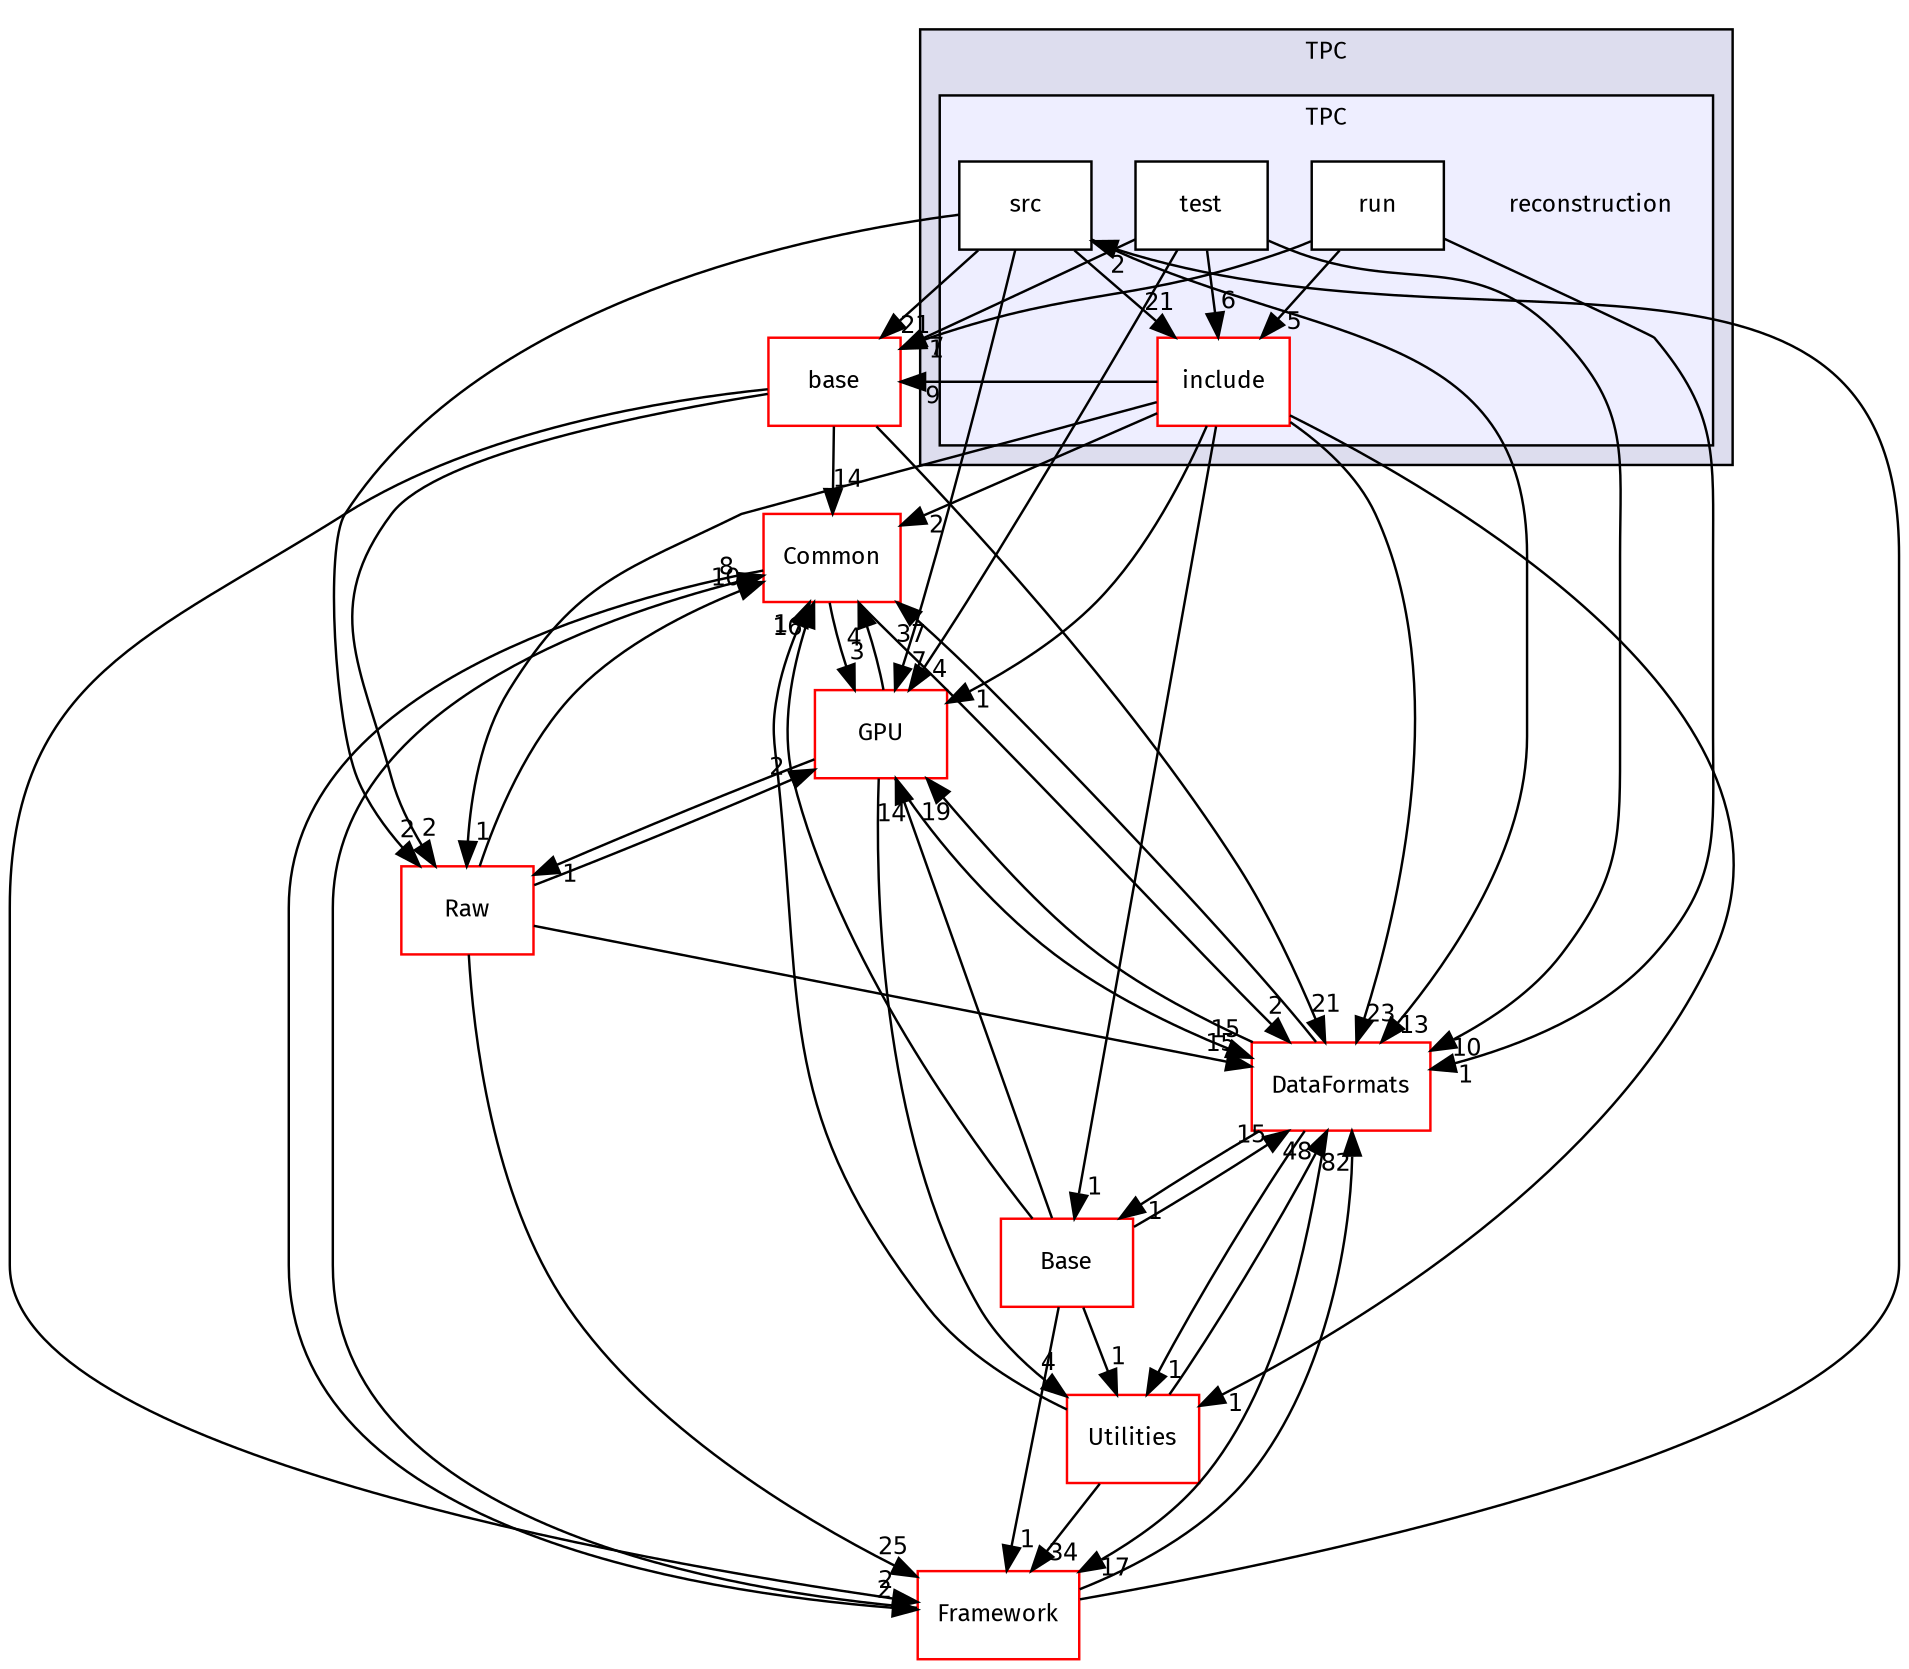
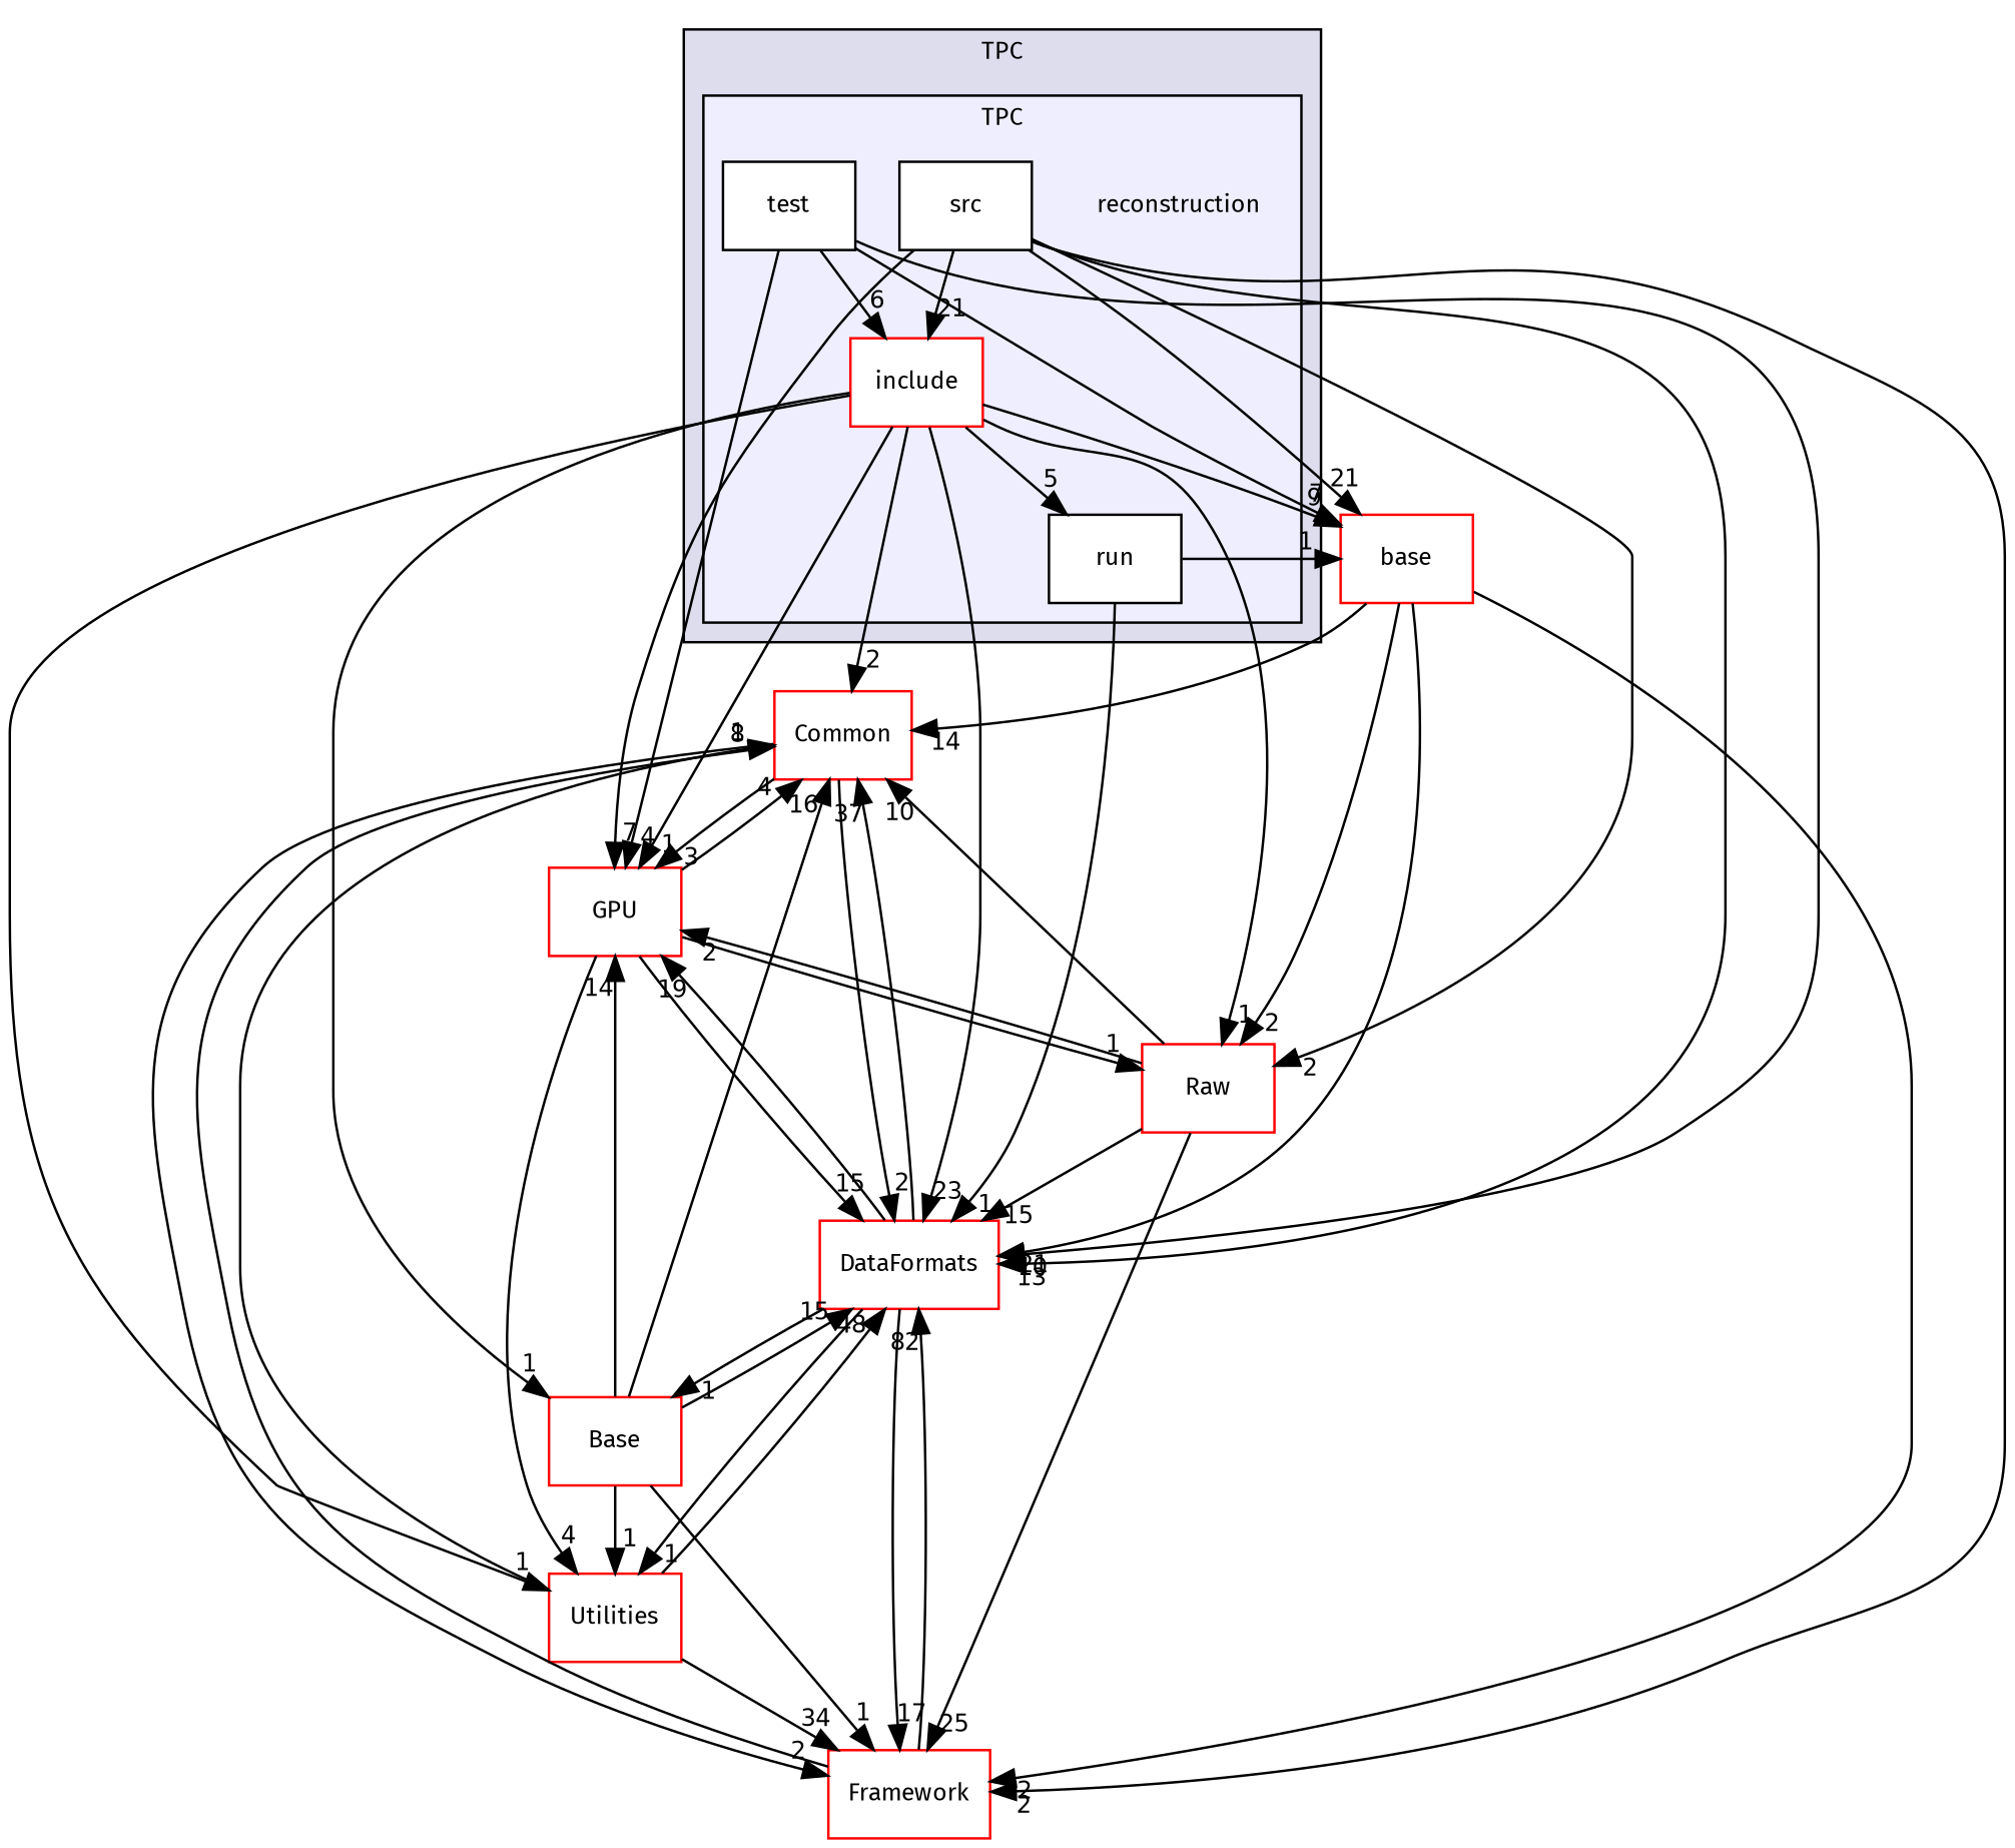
  digraph {
    compound=true
    fontname="Fira Sans"
    node [fontname="Fira Sans" fontsize=10 shape=box color=red]
    edge [headlabel=1 labeldistance=1.5 labelfontname=Helvetica labelfontsize=10 fontname="Fira Sans"]
    n1 [label=reconstruction shape=plaintext color=""]
    n2 [fillcolor=white label=include style=filled]
    n3 [color=black fillcolor=white label=run style=filled]
    n4 [color=black fillcolor=white label=src style=filled]
    n5 [color=black fillcolor=white label=test style=filled]
    n6 [label=base]
    n7 [label=Common]
    n8 [label=Utilities]
    n9 [label=Base]
    n10 [label=GPU]
    n11 [label=Raw]
    n12 [label=DataFormats]
    n13 [label=Framework]
    subgraph cluster_1 {
      bgcolor="#ddddee"
      fontsize=10
      label=TPC
      pencolor=black
      subgraph cluster_2 {
        bgcolor="#eeeeff"
        fontsize=10
        pencolor=black
        n1
        n2
        n3
        n4
        n5
      }
    }
    n2 -> n6 [headlabel=9]
    n2 -> n7 [headlabel=2]
    n2 -> n8
    n2 -> n9
    n2 -> n10
    n2 -> n11
    n2 -> n12 [headlabel=23]
-   n3 -> n2 [headlabel=5]
+   n2 -> n3 [headlabel=5]
    n3 -> n6
    n3 -> n12
    n4 -> n2 [headlabel=21]
    n4 -> n6 [headlabel=21]
    n4 -> n10 [headlabel=7]
    n4 -> n11 [headlabel=2]
    n4 -> n12 [headlabel=13]
-   n13 -> n4 [headlabel=2]
+   n4 -> n13 [headlabel=2]
    n5 -> n2 [headlabel=6]
    n5 -> n6 [headlabel=7]
    n5 -> n10 [headlabel=4]
    n5 -> n12 [headlabel=10]
    n6 -> n7 [headlabel=14]
    n6 -> n11 [headlabel=2]
    n6 -> n12 [headlabel=21]
    n6 -> n13 [headlabel=2]
    n7 -> n10 [headlabel=3]
    n7 -> n12 [headlabel=2]
    n7 -> n13 [headlabel=2]
    n8 -> n7
    n8 -> n12 [headlabel=48]
    n8 -> n13 [headlabel=34]
    n9 -> n7 [headlabel=16]
    n9 -> n8
    n9 -> n10 [headlabel=14]
    n9 -> n12 [headlabel=15]
    n9 -> n13
    n10 -> n7 [headlabel=4]
    n10 -> n8 [headlabel=4]
    n10 -> n11
    n10 -> n12 [headlabel=15]
    n11 -> n7 [headlabel=10]
    n11 -> n10 [headlabel=2]
    n11 -> n12 [headlabel=15]
    n11 -> n13 [headlabel=25]
    n12 -> n7 [headlabel=37]
    n12 -> n8
    n12 -> n9
    n12 -> n10 [headlabel=19]
    n12 -> n13 [headlabel=17]
    n13 -> n7 [headlabel=8]
    n13 -> n12 [headlabel=82]
  }
